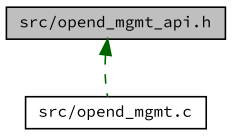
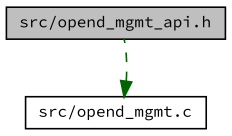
  digraph {
    fontname="Source Code Pro"
    node [color=black fontname="Source Code Pro" fontsize=10 shape=record style=filled]
    n1 [fillcolor=grey75 fontcolor=black height=0.2 label="src/opend_mgmt_api.h" width=0.4]
    n2 [fillcolor=white height=0.2 label="src/opend_mgmt.c" width=0.4]
-   n1 -> n2 [color=darkgreen dir=back fontname="Source Code Pro" fontsize=10 labelfontname=Helvetica labelfontsize=10 style=dashed]
+   n2 -> n1 [color=darkgreen dir=back fontname="Source Code Pro" fontsize=10 labelfontname=Helvetica labelfontsize=10 style=dashed]
  }
